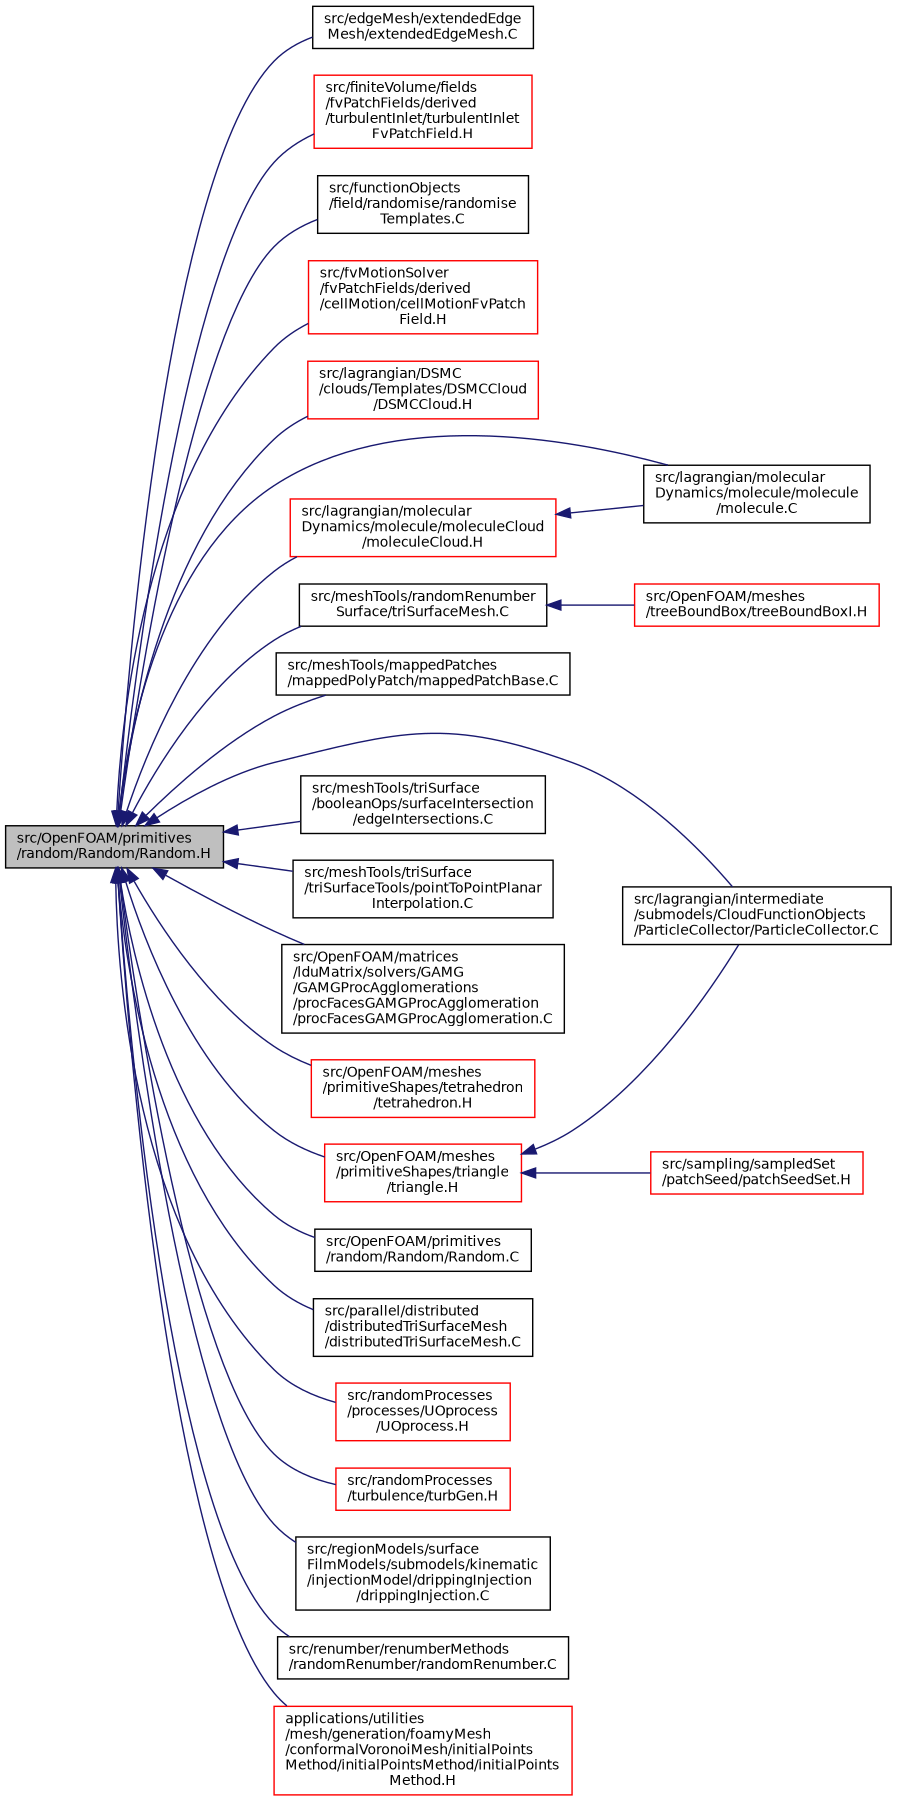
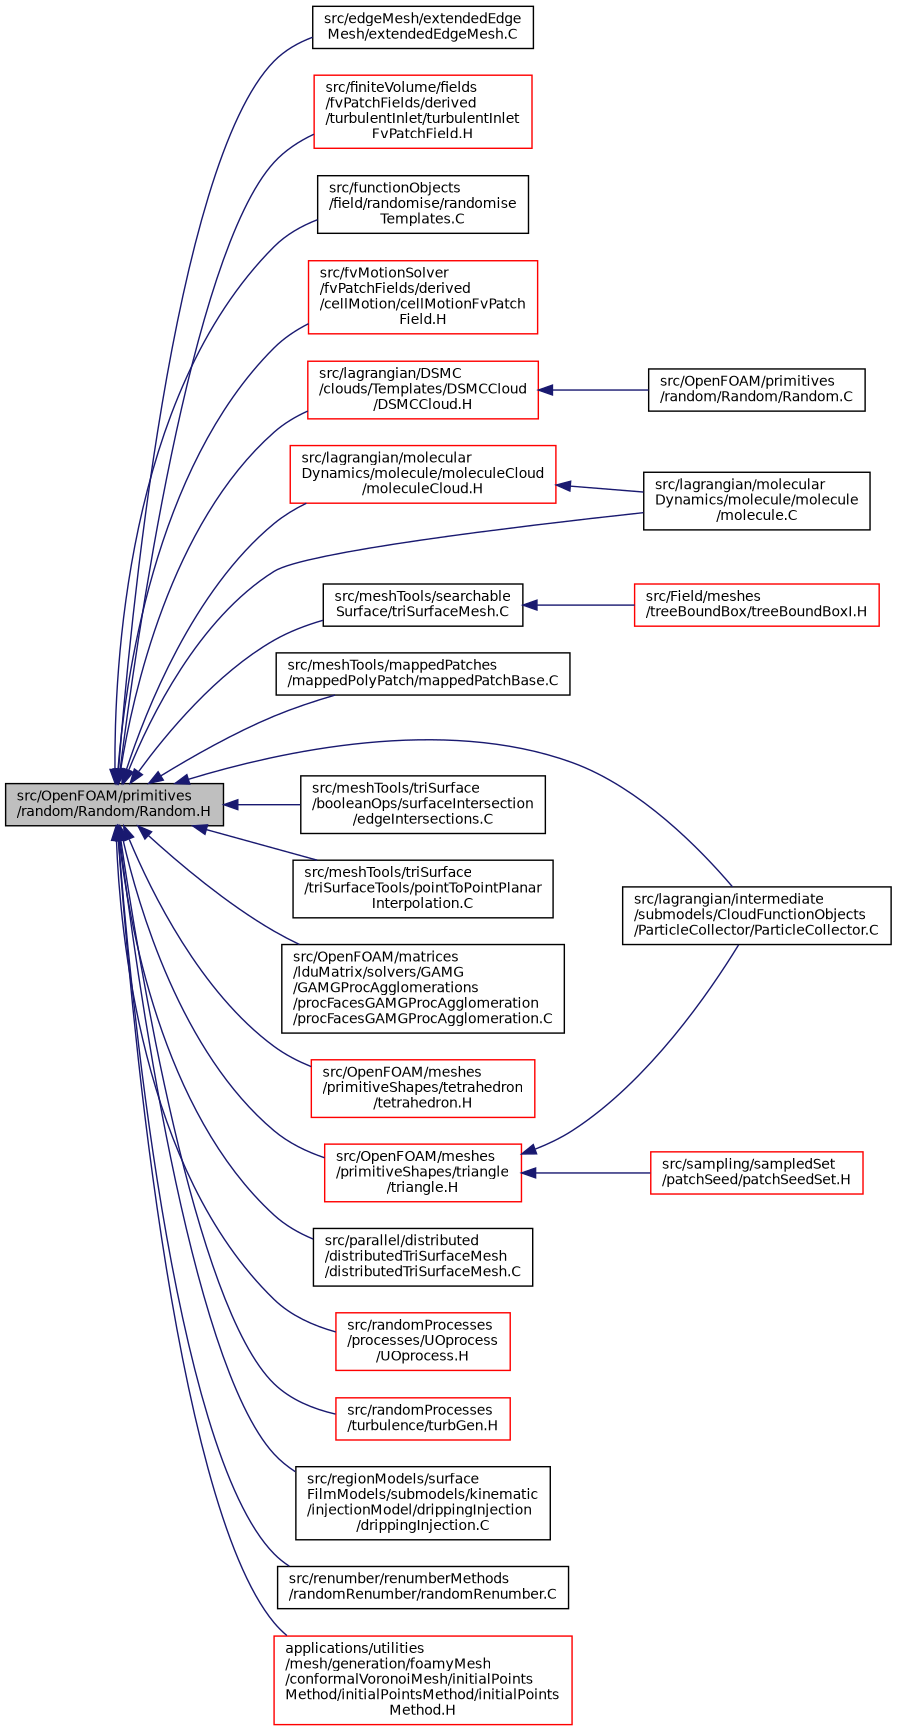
  digraph {
    rankdir=LR
    node [color=black fontname=Helvetica fontsize=10 shape=record]
    edge [color=midnightblue dir=back fontname=Helvetica fontsize=10 labelfontname=Helvetica labelfontsize=10 style=solid]
    n1 [fillcolor=grey75 fontcolor=black height=0.2 label="src/OpenFOAM/primitives\l/random/Random/Random.H" style=filled width=0.4]
    n2 [height=0.2 label="src/edgeMesh/extendedEdge\lMesh/extendedEdgeMesh.C" width=0.4]
    n3 [color=red height=0.2 label="src/finiteVolume/fields\l/fvPatchFields/derived\l/turbulentInlet/turbulentInlet\lFvPatchField.H" width=0.4]
    n4 [height=0.2 label="src/functionObjects\l/field/randomise/randomise\lTemplates.C" width=0.4]
    n5 [color=red height=0.2 label="src/fvMotionSolver\l/fvPatchFields/derived\l/cellMotion/cellMotionFvPatch\lField.H" width=0.4]
    n6 [color=red height=0.2 label="src/lagrangian/DSMC\l/clouds/Templates/DSMCCloud\l/DSMCCloud.H" width=0.4]
    n7 [height=0.2 label="src/lagrangian/intermediate\l/submodels/CloudFunctionObjects\l/ParticleCollector/ParticleCollector.C" width=0.4]
    n8 [height=0.2 label="src/lagrangian/molecular\lDynamics/molecule/molecule\l/molecule.C" width=0.4]
    n9 [color=red height=0.2 label="src/lagrangian/molecular\lDynamics/molecule/moleculeCloud\l/moleculeCloud.H" width=0.4]
    n10 [height=0.2 label="src/meshTools/mappedPatches\l/mappedPolyPatch/mappedPatchBase.C" width=0.4]
-   n11 [height=0.2 label="src/meshTools/randomRenumber\lSurface/triSurfaceMesh.C" width=0.4]
+   n11 [height=0.2 label="src/meshTools/searchable\lSurface/triSurfaceMesh.C" width=0.4]
    n12 [height=0.2 label="src/meshTools/triSurface\l/booleanOps/surfaceIntersection\l/edgeIntersections.C" width=0.4]
    n13 [height=0.2 label="src/meshTools/triSurface\l/triSurfaceTools/pointToPointPlanar\lInterpolation.C" width=0.4]
    n14 [height=0.2 label="src/OpenFOAM/matrices\l/lduMatrix/solvers/GAMG\l/GAMGProcAgglomerations\l/procFacesGAMGProcAgglomeration\l/procFacesGAMGProcAgglomeration.C" width=0.4]
    n15 [color=red height=0.2 label="src/OpenFOAM/meshes\l/primitiveShapes/tetrahedron\l/tetrahedron.H" width=0.4]
    n16 [color=red height=0.2 label="src/OpenFOAM/meshes\l/primitiveShapes/triangle\l/triangle.H" width=0.4]
    n17 [height=0.2 label="src/OpenFOAM/primitives\l/random/Random/Random.C" width=0.4]
    n18 [height=0.2 label="src/parallel/distributed\l/distributedTriSurfaceMesh\l/distributedTriSurfaceMesh.C" width=0.4]
    n19 [color=red height=0.2 label="src/randomProcesses\l/processes/UOprocess\l/UOprocess.H" width=0.4]
    n20 [color=red height=0.2 label="src/randomProcesses\l/turbulence/turbGen.H" width=0.4]
    n21 [height=0.2 label="src/regionModels/surface\lFilmModels/submodels/kinematic\l/injectionModel/drippingInjection\l/drippingInjection.C" width=0.4]
    n22 [height=0.2 label="src/renumber/renumberMethods\l/randomRenumber/randomRenumber.C" width=0.4]
    n23 [color=red height=0.2 label="applications/utilities\l/mesh/generation/foamyMesh\l/conformalVoronoiMesh/initialPoints\lMethod/initialPointsMethod/initialPoints\lMethod.H" width=0.4]
-   n24 [color=red height=0.2 label="src/OpenFOAM/meshes\l/treeBoundBox/treeBoundBoxI.H" width=0.4]
+   n24 [color=red height=0.2 label="src/Field/meshes\l/treeBoundBox/treeBoundBoxI.H" width=0.4]
    n25 [color=red height=0.2 label="src/sampling/sampledSet\l/patchSeed/patchSeedSet.H" width=0.4]
    n1 -> n2
    n1 -> n3
    n1 -> n4
    n1 -> n5
    n1 -> n6
    n1 -> n7
    n1 -> n8
    n1 -> n9
    n1 -> n10
    n1 -> n11
    n1 -> n12
    n1 -> n13
    n1 -> n14
    n1 -> n15
    n1 -> n16
-   n1 -> n17
+   n6 -> n17
    n1 -> n18
    n1 -> n19
    n1 -> n20
    n1 -> n21
    n1 -> n22
    n1 -> n23
    n9 -> n8
    n11 -> n24
    n16 -> n7
    n16 -> n25
  }
